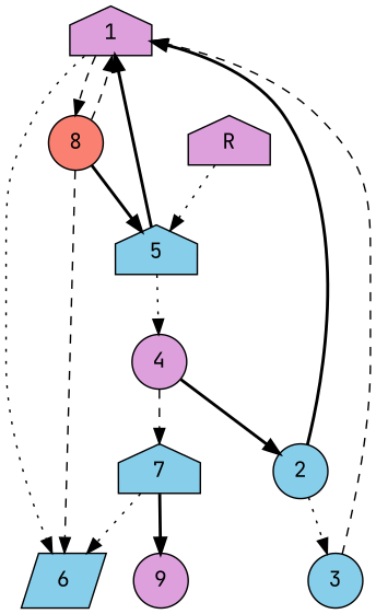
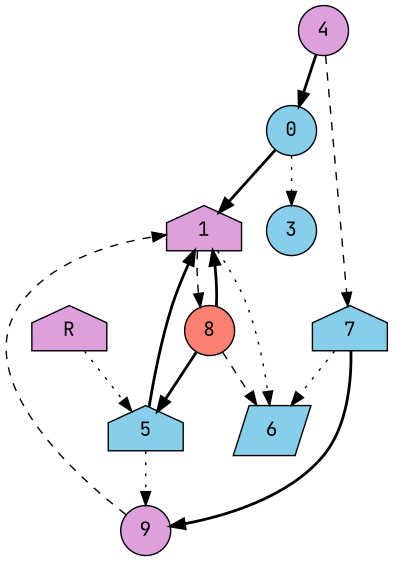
  digraph {
    fontname="JetBrains Mono"
    node [fillcolor=skyblue fontname="JetBrains Mono" shape=circle style=filled]
    edge [fontname="JetBrains Mono" style=dotted]
    1 [fillcolor=plum shape=house]
    6 [shape=parallelogram]
    8 [fillcolor=salmon]
    5 [shape=house]
    4 [fillcolor=plum]
-   2
+   2 [label=0]
    3
    7 [shape=house]
    9 [fillcolor=plum]
    R [fillcolor=plum shape=house]
    1 -> 6
    1 -> 8 [style=dashed]
-   8 -> 1 [style=dashed]
+   8 -> 1 [style=bold]
    8 -> 6 [style=dashed]
    8 -> 5 [style=bold]
    5 -> 1 [style=bold]
-   5 -> 4
+   5 -> 9
    4 -> 2 [style=bold]
    4 -> 7 [style=dashed]
    2 -> 1 [style=bold]
    2 -> 3
-   3 -> 1 [style=dashed]
+   9 -> 1 [style=dashed]
    7 -> 6
    7 -> 9 [style=bold]
    R -> 5
  }
